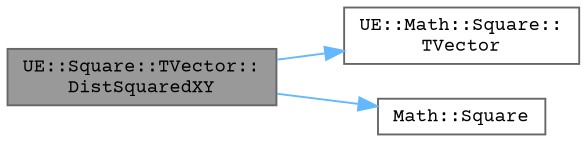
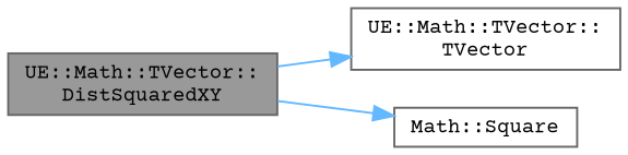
  digraph {
    fontname="Courier Prime"
    rankdir=LR
    node [color=grey40 fillcolor=white fontname="Courier Prime" fontsize=10 shape=box style=filled]
    edge [color=steelblue1 fontname="Courier Prime" fontsize=10 labelfontname=Helvetica labelfontsize=10 style=solid]
-   n1 [color=gray40 fillcolor=grey60 fontcolor=black height=0.2 label="UE::Square::TVector::\lDistSquaredXY" width=0.4]
-   n2 [height=0.2 label="UE::Math::Square::\lTVector" width=0.4]
+   n1 [color=gray40 fillcolor=grey60 fontcolor=black height=0.2 label="UE::Math::TVector::\lDistSquaredXY" width=0.4]
+   n2 [height=0.2 label="UE::Math::TVector::\lTVector" width=0.4]
    n3 [height=0.2 label="Math::Square" width=0.4]
    n1 -> n2
    n1 -> n3
  }
